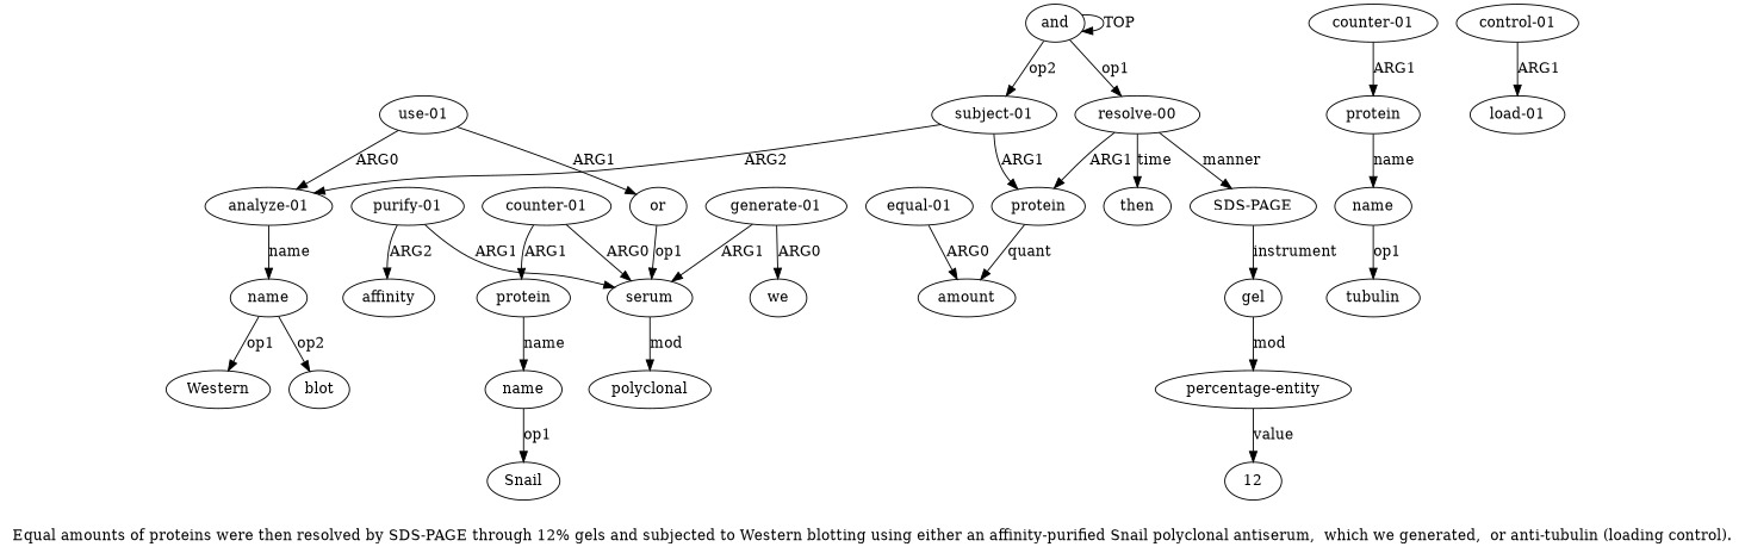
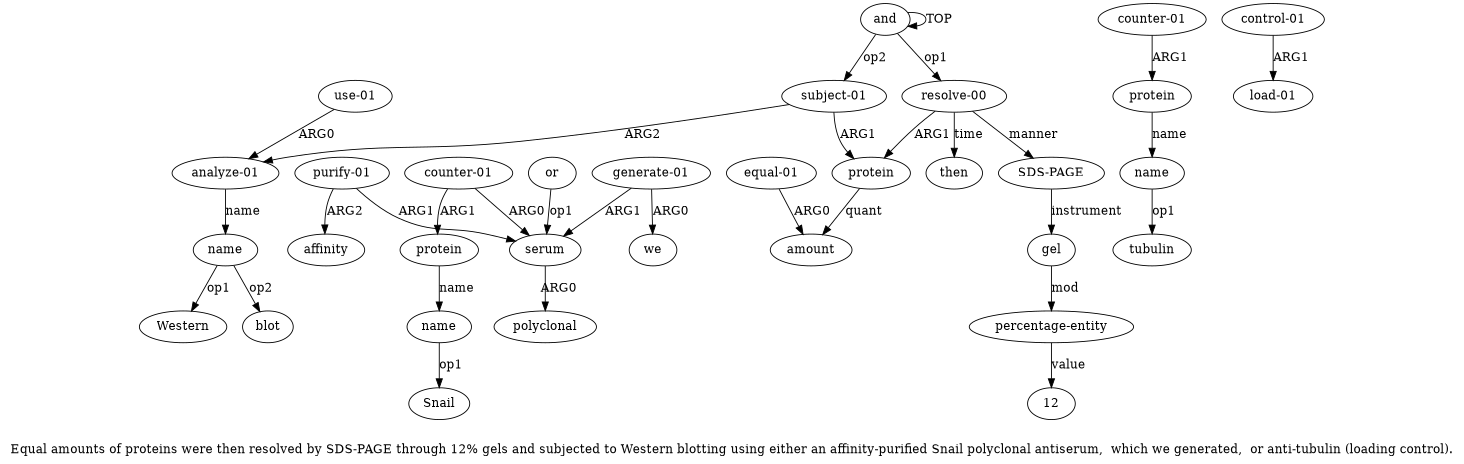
  digraph {
    label="Equal amounts of proteins were then resolved by SDS-PAGE through 12% gels and subjected to Western blotting using either an affinity-purified Snail polyclonal antiserum,  which we generated,  or anti-tubulin (loading control)."
    node [color=black gold_ind=-1 gold_label=protein test_ind=-1 test_label=protein]
    edge [color=black gold_label=ARG1 test_label=ARG1]
    n1 [gold_ind=20 gold_label=affinity label=affinity test_ind=20 test_label=affinity]
    n2 [gold_ind=21 gold_label="generate-01" label="generate-01" test_ind=21 test_label="generate-01"]
    n3 [gold_ind=22 gold_label=we label=we test_ind=22 test_label=we]
    n4 [gold_ind=14 gold_label=serum label=serum test_ind=14 test_label=serum]
    n5 [gold_ind=18 gold_label=polyclonal label=polyclonal test_ind=18 test_label=polyclonal]
    n6 [gold_ind=24 gold_label="counter-01" label="counter-01" test_ind=24 test_label="counter-01"]
    n7 [gold_ind=25 label=protein test_ind=25]
    n8 [gold_ind=26 gold_label=name label=name test_ind=26 test_label=name]
    n9 [gold_label=tubulin label=tubulin test_label=tubulin]
    n10 [gold_ind=27 gold_label="control-01" label="control-01" test_ind=27 test_label="control-01"]
    n11 [gold_ind=28 gold_label="load-01" label="load-01" test_ind=28 test_label="load-01"]
    n12 [gold_label=blot label=blot test_label=blot]
    n13 [gold_ind=15 gold_label="counter-01" label="counter-01" test_ind=15 test_label="counter-01"]
    n14 [gold_ind=16 label=protein test_ind=16]
    n15 [gold_ind=17 gold_label=name label=name test_ind=17 test_label=name]
    n16 [gold_label=Snail label=Snail test_label=Snail]
    n17 [gold_ind=11 gold_label=name label=name test_ind=11 test_label=name]
    n18 [gold_label=Western label=Western test_label=Western]
    n19 [gold_ind=10 gold_label="analyze-01" label="analyze-01" test_ind=10 test_label="analyze-01"]
    n20 [gold_ind=13 gold_label=or label=or test_ind=13 test_label=or]
    n21 [gold_ind=12 gold_label="use-01" label="use-01" test_ind=12 test_label="use-01"]
    n22 [gold_ind=19 gold_label="purify-01" label="purify-01" test_ind=19 test_label="purify-01"]
    n23 [gold_ind=1 gold_label="resolve-00" label="resolve-00" test_ind=1 test_label="resolve-00"]
    n24 [gold_ind=2 label=protein test_ind=2]
    n25 [gold_ind=5 gold_label=then label=then test_ind=5 test_label=then]
    n26 [gold_ind=6 gold_label="SDS-PAGE" label="SDS-PAGE" test_ind=6 test_label="SDS-PAGE"]
    n27 [gold_ind=3 gold_label=amount label=amount test_ind=3 test_label=amount]
    n28 [gold_ind=7 gold_label=gel label=gel test_ind=7 test_label=gel]
    n29 [gold_ind=8 gold_label="percentage-entity" label="percentage-entity" test_ind=8 test_label="percentage-entity"]
    n30 [gold_ind=0 gold_label=and label=and test_ind=0 test_label=and]
    n31 [gold_ind=9 gold_label="subject-01" label="subject-01" test_ind=9 test_label="subject-01"]
    n32 [gold_ind=4 gold_label="equal-01" label="equal-01" test_ind=4 test_label="equal-01"]
    n33 [gold_label=12 label=12 test_label=12]
    n2 -> n3 [gold_label=ARG0 label=ARG0 test_label=ARG0]
    n2 -> n4 [label=ARG1]
-   n4 -> n5 [gold_label=mod label=mod test_label=mod]
+   n4 -> n5 [gold_label=mod label=ARG0 test_label=mod]
    n6 -> n7 [label=ARG1]
    n7 -> n8 [gold_label=name label=name test_label=name]
    n8 -> n9 [gold_label=op1 label=op1 test_label=op1]
    n10 -> n11 [label=ARG1]
    n13 -> n4 [gold_label=ARG0 label=ARG0 test_label=ARG0]
    n13 -> n14 [label=ARG1]
    n14 -> n15 [gold_label=name label=name test_label=name]
    n15 -> n16 [gold_label=op1 label=op1 test_label=op1]
    n17 -> n12 [gold_label=op2 label=op2 test_label=op2]
    n17 -> n18 [gold_label=op1 label=op1 test_label=op1]
    n19 -> n17 [gold_label=name label=name test_label=name]
    n20 -> n4 [gold_label=op1 label=op1 test_label=op1]
    n21 -> n19 [gold_label=ARG0 label=ARG0 test_label=ARG0]
-   n21 -> n20 [label=ARG1]
    n22 -> n1 [gold_label=ARG2 label=ARG2 test_label=ARG2]
    n22 -> n4 [label=ARG1]
    n23 -> n24 [label=ARG1]
    n23 -> n25 [gold_label=time label=time test_label=time]
    n23 -> n26 [gold_label=manner label=manner test_label=manner]
    n24 -> n27 [gold_label=quant label=quant test_label=quant]
    n26 -> n28 [gold_label=instrument label=instrument test_label=instrument]
    n28 -> n29 [gold_label=mod label=mod test_label=mod]
    n29 -> n33 [gold_label=value label=value test_label=value]
    n30 -> n23 [gold_label=op1 label=op1 test_label=op1]
    n30 -> n30 [gold_label=TOP label=TOP test_label=TOP]
    n30 -> n31 [gold_label=op2 label=op2 test_label=op2]
    n31 -> n19 [gold_label=ARG2 label=ARG2 test_label=ARG2]
    n31 -> n24 [label=ARG1]
    n32 -> n27 [label=ARG0]
  }
